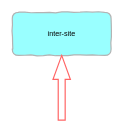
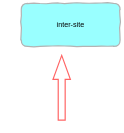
  <mxCell id="0" />
  <mxCell id="1" parent="0" />
- <mxCell id="2" value="inter-site" style="rounded=1;whiteSpace=wrap;html=1;strokeWidth=2;strokeColor=#B3B3B3;fillColor=#99FFFF;comic=1;" vertex="1" parent="1"><mxGeometry x="20" y="20" width="165" height="72" as="geometry" /></mxCell>
+ <mxCell id="2" value="inter-site" style="rounded=1;whiteSpace=wrap;html=1;strokeWidth=2;strokeColor=#B3B3B3;fillColor=#99FFFF;comic=1;" vertex="1" parent="1"><mxGeometry x="35" y="5" width="165" height="72" as="geometry" /></mxCell>
  <mxCell id="3" value="" style="html=1;shadow=0;dashed=0;align=center;verticalAlign=middle;shape=mxgraph.arrows2.arrow;dy=0.6;dx=40;direction=north;notch=0;strokeColor=#FF6666;strokeWidth=2;" vertex="1" parent="1"><mxGeometry x="88" y="92" width="29" height="108" as="geometry" /></mxCell>
